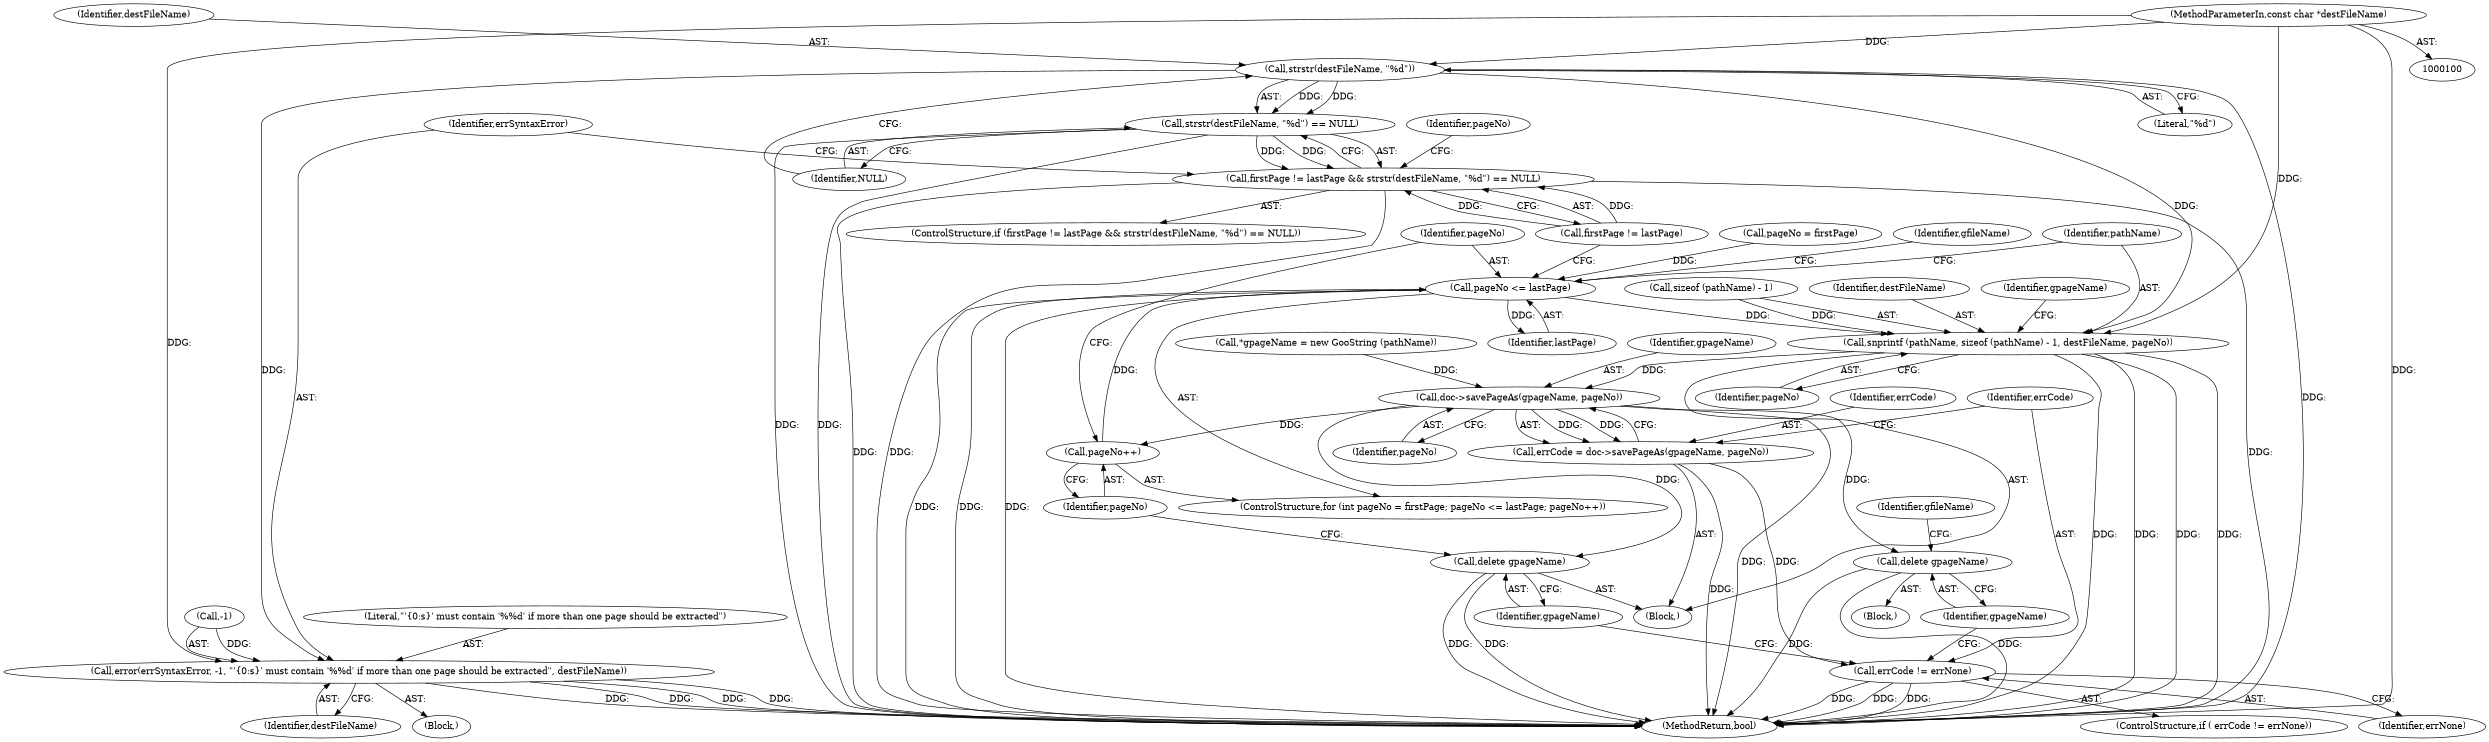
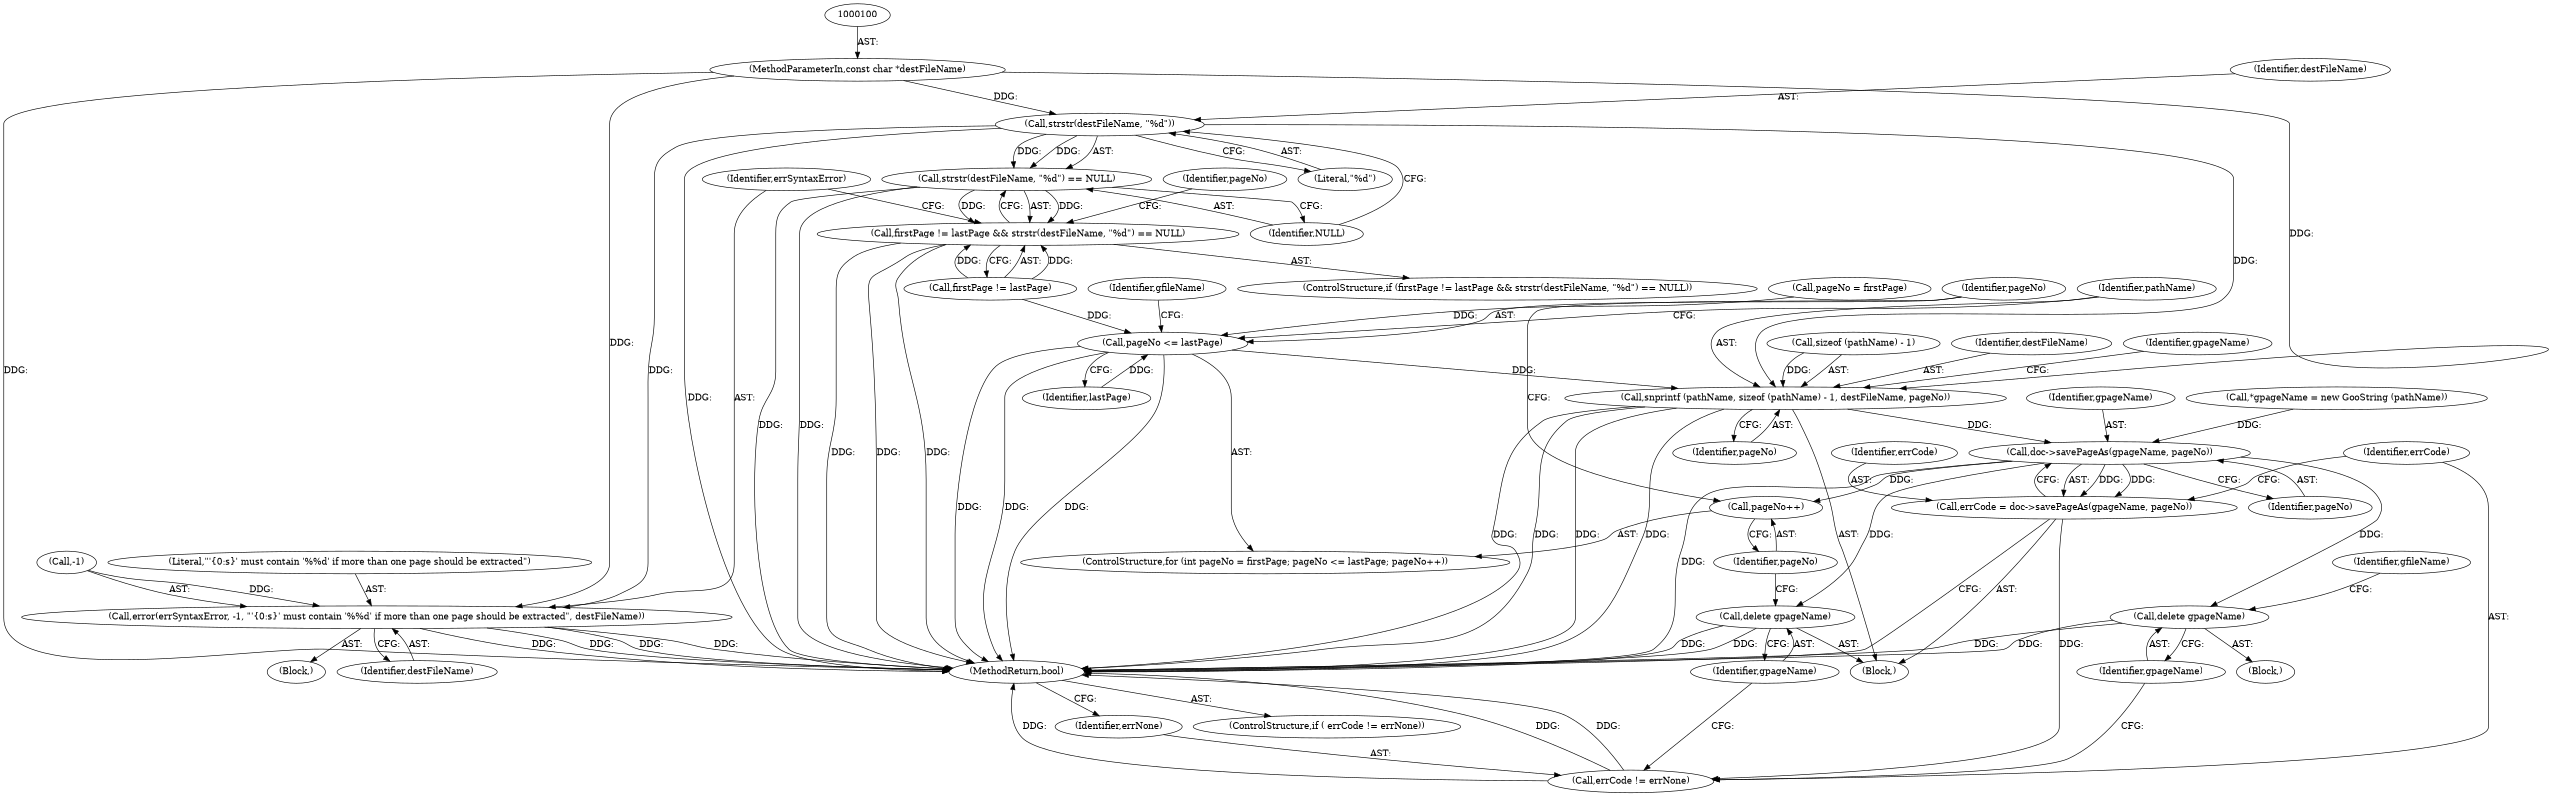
  digraph {
    n1 [label="(Call,strstr(destFileName, \"%d\"))"]
    n2 [label="(Call,strstr(destFileName, \"%d\") == NULL)"]
    n3 [label="(Call,error(errSyntaxError, -1, \"'{0:s}' must contain '%%d' if more than one page should be extracted\", destFileName))"]
    n4 [label="(Call,snprintf (pathName, sizeof (pathName) - 1, destFileName, pageNo))"]
    n5 [label="(MethodReturn,bool)"]
    n6 [label="(Literal,\"%d\")"]
    n7 [label="(Call,firstPage != lastPage && strstr(destFileName, \"%d\") == NULL)"]
    n8 [label="(Identifier,NULL)"]
    n9 [label="(Identifier,destFileName)"]
    n10 [label="(Block,)"]
    n11 [label="(Call,doc->savePageAs(gpageName, pageNo))"]
    n12 [label="(Identifier,pageNo)"]
    n13 [label="(Block,)"]
    n14 [label="(MethodParameterIn,const char *destFileName)"]
    1000100
    n16 [label="(Call,firstPage != lastPage)"]
    n17 [label="(ControlStructure,if (firstPage != lastPage && strstr(destFileName, \"%d\") == NULL))"]
    n18 [label="(Call,pageNo <= lastPage)"]
    n19 [label="(Call,pageNo++)"]
    n20 [label="(Call,errCode = doc->savePageAs(gpageName, pageNo))"]
    n21 [label="(Call,delete gpageName)"]
    n22 [label="(Call,delete gpageName)"]
    n23 [label="(Identifier,pageNo)"]
    n24 [label="(ControlStructure,for (int pageNo = firstPage; pageNo <= lastPage; pageNo++))"]
    n25 [label="(Identifier,pageNo)"]
    n26 [label="(Call,errCode != errNone)"]
    n27 [label="(Identifier,gpageName)"]
    n28 [label="(Block,)"]
    n29 [label="(Identifier,gpageName)"]
    n30 [label="(Identifier,lastPage)"]
    n31 [label="(Identifier,errNone)"]
    n32 [label="(ControlStructure,if ( errCode != errNone))"]
    n33 [label="(Identifier,gfileName)"]
    n34 [label="(Identifier,gfileName)"]
    n35 [label="(Identifier,errCode)"]
    n36 [label="(Identifier,destFileName)"]
    n37 [label="(Call,-1)"]
    n38 [label="(Identifier,gpageName)"]
    n39 [label="(Identifier,errCode)"]
    n40 [label="(Literal,\"'{0:s}' must contain '%%d' if more than one page should be extracted\")"]
    n41 [label="(Identifier,errSyntaxError)"]
    n42 [label="(Identifier,pageNo)"]
    n43 [label="(Identifier,pathName)"]
    n44 [label="(Call,sizeof (pathName) - 1)"]
    n45 [label="(Identifier,destFileName)"]
    n46 [label="(Identifier,gpageName)"]
    n47 [label="(Identifier,pageNo)"]
    n48 [label="(Call,pageNo = firstPage)"]
    n49 [label="(Call,*gpageName = new GooString (pathName))"]
    n1 -> n2 [label="AST: "]
    n1 -> n2 [label="DDG: "]
    n1 -> n2 [label="DDG: "]
    n1 -> n3 [label="DDG: "]
    n1 -> n4 [label="DDG: "]
    n1 -> n5 [label="DDG: "]
    n1 -> n6 [label="CFG: "]
    n2 -> n5 [label="DDG: "]
    n2 -> n5 [label="DDG: "]
    n2 -> n7 [label="AST: "]
    n2 -> n7 [label="DDG: "]
    n2 -> n7 [label="DDG: "]
    n2 -> n8 [label="CFG: "]
    n3 -> n5 [label="DDG: "]
    n3 -> n5 [label="DDG: "]
    n3 -> n5 [label="DDG: "]
    n3 -> n5 [label="DDG: "]
    n3 -> n9 [label="CFG: "]
    n3 -> n10 [label="AST: "]
    n4 -> n5 [label="DDG: "]
    n4 -> n5 [label="DDG: "]
    n4 -> n5 [label="DDG: "]
    n4 -> n5 [label="DDG: "]
    n4 -> n11 [label="DDG: "]
    n4 -> n12 [label="CFG: "]
    n4 -> n13 [label="AST: "]
    n6 -> n1 [label="AST: "]
    n7 -> n2 [label="CFG: "]
    n7 -> n5 [label="DDG: "]
    n7 -> n5 [label="DDG: "]
    n7 -> n5 [label="DDG: "]
    n7 -> n16 [label="CFG: "]
    n7 -> n17 [label="AST: "]
    n8 -> n1 [label="CFG: "]
    n8 -> n2 [label="AST: "]
    n9 -> n3 [label="AST: "]
    n11 -> n5 [label="DDG: "]
    n11 -> n19 [label="DDG: "]
    n11 -> n20 [label="AST: "]
    n11 -> n20 [label="DDG: "]
    n11 -> n20 [label="DDG: "]
    n11 -> n21 [label="DDG: "]
    n11 -> n22 [label="DDG: "]
    n11 -> n23 [label="CFG: "]
    n12 -> n4 [label="AST: "]
    n14 -> n1 [label="DDG: "]
    n14 -> n3 [label="DDG: "]
    n14 -> n4 [label="DDG: "]
    n14 -> n5 [label="DDG: "]
-   n14 -> 1000100 [label="AST: "]
+   1000100 -> n14 [label="AST: "]
    n16 -> n7 [label="AST: "]
    n16 -> n7 [label="DDG: "]
    n16 -> n7 [label="DDG: "]
-   n16 -> n18 [label="CFG: "]
+   n16 -> n18 [label="DDG: "]
    n18 -> n4 [label="DDG: "]
    n18 -> n5 [label="DDG: "]
    n18 -> n5 [label="DDG: "]
    n18 -> n5 [label="DDG: "]
    n18 -> n24 [label="AST: "]
-   n18 -> n30 [label="DDG: "]
-   n19 -> n18 [label="DDG: "]
+   n18 -> n30 [label="CFG: "]
    n19 -> n24 [label="AST: "]
    n19 -> n25 [label="CFG: "]
-   n20 -> n5 [label="DDG: "]
+   n20 -> n5 [label="CFG: "]
    n20 -> n11 [label="CFG: "]
    n20 -> n13 [label="AST: "]
    n20 -> n26 [label="DDG: "]
    n21 -> n5 [label="DDG: "]
    n21 -> n5 [label="DDG: "]
    n21 -> n27 [label="CFG: "]
    n21 -> n28 [label="AST: "]
    n22 -> n5 [label="DDG: "]
    n22 -> n5 [label="DDG: "]
    n22 -> n13 [label="AST: "]
    n22 -> n29 [label="CFG: "]
    n23 -> n11 [label="AST: "]
    n25 -> n19 [label="AST: "]
    n25 -> n22 [label="CFG: "]
    n26 -> n5 [label="DDG: "]
    n26 -> n5 [label="DDG: "]
    n26 -> n5 [label="DDG: "]
-   n26 -> n31 [label="CFG: "]
-   n26 -> n32 [label="AST: "]
+   n5 -> n31 [label="CFG: "]
+   n5 -> n32 [label="AST: "]
    n27 -> n21 [label="AST: "]
    n27 -> n26 [label="CFG: "]
    n29 -> n22 [label="AST: "]
    n29 -> n26 [label="CFG: "]
-   n30 -> n18 [label="AST: "]
+   n30 -> n18 [label="DDG: "]
    n31 -> n26 [label="AST: "]
    n33 -> n18 [label="CFG: "]
    n34 -> n21 [label="CFG: "]
    n35 -> n20 [label="CFG: "]
    n35 -> n26 [label="AST: "]
    n36 -> n1 [label="AST: "]
    n37 -> n3 [label="AST: "]
    n37 -> n3 [label="DDG: "]
    n38 -> n11 [label="AST: "]
    n39 -> n20 [label="AST: "]
    n40 -> n3 [label="AST: "]
    n41 -> n3 [label="AST: "]
    n41 -> n7 [label="CFG: "]
    n42 -> n18 [label="AST: "]
    n42 -> n19 [label="CFG: "]
    n43 -> n4 [label="AST: "]
    n43 -> n18 [label="CFG: "]
    n44 -> n4 [label="AST: "]
    n44 -> n4 [label="DDG: "]
    n45 -> n4 [label="AST: "]
    n46 -> n4 [label="CFG: "]
    n47 -> n7 [label="CFG: "]
    n48 -> n18 [label="DDG: "]
    n49 -> n11 [label="DDG: "]
  }
